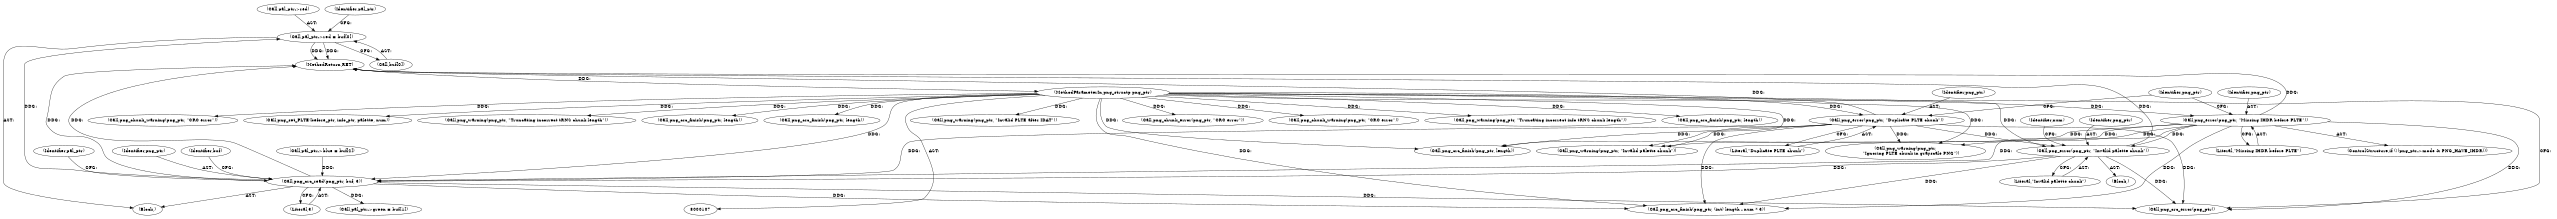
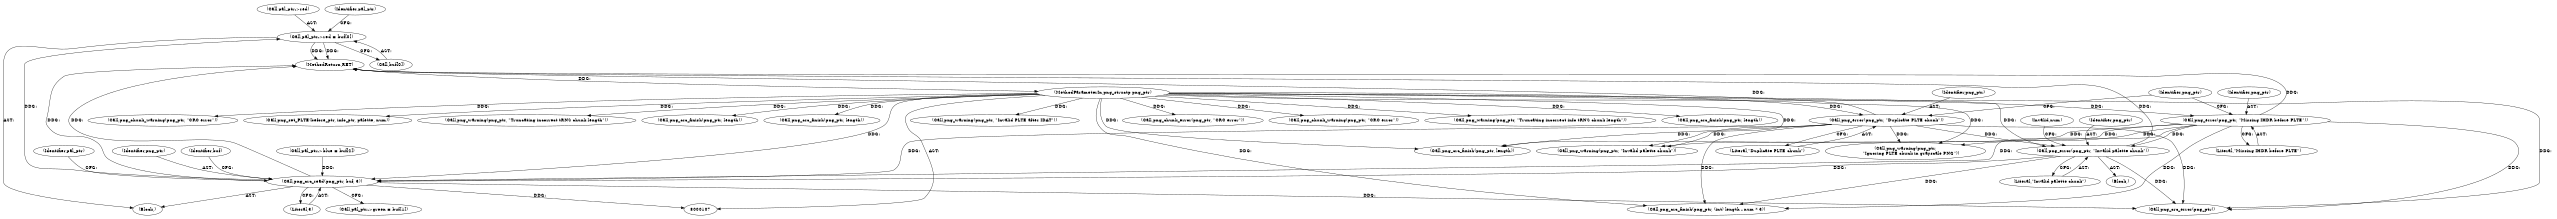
  digraph {
    n1 [label="(Call,pal_ptr->red = buf[0])"]
    n2 [label="(Block,)"]
    n3 [label="(Call,buf[0])"]
    n4 [label="(MethodReturn,RET)"]
    n5 [label="(MethodParameterIn,png_structp png_ptr)"]
    n6 [label="(Call,png_crc_read(png_ptr, buf, 3))"]
    n7 [label="(Literal,3)"]
    n8 [label="(Call,png_crc_finish(png_ptr, (int) length - num * 3))"]
    n9 [label="(Call,png_crc_error(png_ptr))"]
    n10 [label="(Call,pal_ptr->green = buf[1])"]
    n11 [label="(Call,pal_ptr->blue = buf[2])"]
    n12 [label="(Call,png_error(png_ptr, \"Invalid palette chunk\"))"]
    n13 [label="(Literal,\"Invalid palette chunk\")"]
    n14 [label="(Block,)"]
    n15 [label="(Call,png_error(png_ptr, \"Duplicate PLTE chunk\"))"]
    n16 [label="(Call,png_warning(png_ptr, \"Invalid palette chunk\"))"]
    n17 [label="(Call,png_warning(png_ptr,\n        \"Ignoring PLTE chunk in grayscale PNG\"))"]
    n18 [label="(Literal,\"Duplicate PLTE chunk\")"]
    n19 [label="(Call,png_crc_finish(png_ptr, length))"]
    n20 [label="(Call,png_error(png_ptr, \"Missing IHDR before PLTE\"))"]
    n21 [label="(Call,png_warning(png_ptr, \"Invalid PLTE after IDAT\"))"]
    n22 [label="(Call,png_chunk_error(png_ptr, \"CRC error\"))"]
    n23 [label="(Call,png_chunk_warning(png_ptr, \"CRC error\"))"]
    n24 [label="(Call,png_warning(png_ptr, \"Truncating incorrect info tRNS chunk length\"))"]
    n25 [label="(Call,png_crc_finish(png_ptr, length))"]
    n26 [label="(Call,png_chunk_warning(png_ptr, \"CRC error\"))"]
    n27 [label="(Call,png_set_PLTE(before_ptr, info_ptr, palette, num))"]
    n28 [label="(Call,png_warning(png_ptr, \"Truncating incorrect tRNS chunk length\"))"]
    n29 [label="(Call,png_crc_finish(png_ptr, length))"]
    n30 [label="(Call,png_crc_finish(png_ptr, length))"]
    n31 [label=8000107]
    n32 [label="(Literal,\"Missing IHDR before PLTE\")"]
-   n33 [label="(ControlStructure,if (!(png_ptr->mode & PNG_HAVE_IHDR)))"]
-   n34 [label="(Identifier,num)"]
+   n34 [label="(Invalid,num)"]
    n35 [label="(Identifier,png_ptr)"]
    n36 [label="(Identifier,png_ptr)"]
    n37 [label="(Identifier,pal_ptr)"]
    n38 [label="(Identifier,png_ptr)"]
    n39 [label="(Identifier,png_ptr)"]
    n40 [label="(Call,pal_ptr->red)"]
    n41 [label="(Identifier,pal_ptr)"]
    n42 [label="(Identifier,png_ptr)"]
    n43 [label="(Identifier,buf)"]
    n1 -> n2 [label="AST: "]
    n1 -> n3 [label="CFG: "]
    n1 -> n4 [label="DDG: "]
    n1 -> n4 [label="DDG: "]
    n3 -> n1 [label="AST: "]
    n4 -> n5 [label="DDG: "]
    n5 -> n6 [label="DDG: "]
    n5 -> n8 [label="DDG: "]
-   n5 -> n9 [label="CFG: "]
+   n5 -> n9 [label="DDG: "]
    n5 -> n12 [label="DDG: "]
    n5 -> n15 [label="DDG: "]
    n5 -> n16 [label="DDG: "]
    n5 -> n17 [label="DDG: "]
    n5 -> n19 [label="DDG: "]
    n5 -> n20 [label="DDG: "]
    n5 -> n21 [label="DDG: "]
    n5 -> n22 [label="DDG: "]
    n5 -> n23 [label="DDG: "]
    n5 -> n24 [label="DDG: "]
    n5 -> n25 [label="DDG: "]
    n5 -> n26 [label="DDG: "]
    n5 -> n27 [label="DDG: "]
    n5 -> n28 [label="DDG: "]
    n5 -> n29 [label="DDG: "]
    n5 -> n30 [label="DDG: "]
    n5 -> n31 [label="AST: "]
    n6 -> n1 [label="DDG: "]
    n6 -> n2 [label="AST: "]
    n6 -> n4 [label="DDG: "]
    n6 -> n4 [label="DDG: "]
    n6 -> n7 [label="CFG: "]
-   n6 -> n8 [label="DDG: "]
+   n6 -> n31 [label="DDG: "]
    n6 -> n9 [label="DDG: "]
-   n6 -> n10 [label="DDG: "]
+   n6 -> n10 [label="CFG: "]
    n7 -> n6 [label="AST: "]
    n11 -> n6 [label="DDG: "]
    n12 -> n4 [label="DDG: "]
    n12 -> n6 [label="DDG: "]
    n12 -> n8 [label="DDG: "]
    n12 -> n9 [label="DDG: "]
    n12 -> n13 [label="CFG: "]
    n12 -> n14 [label="AST: "]
    n13 -> n12 [label="AST: "]
    n15 -> n4 [label="DDG: "]
    n15 -> n6 [label="DDG: "]
    n15 -> n8 [label="DDG: "]
    n15 -> n9 [label="DDG: "]
    n15 -> n12 [label="DDG: "]
    n15 -> n16 [label="DDG: "]
    n15 -> n17 [label="DDG: "]
    n15 -> n18 [label="CFG: "]
    n15 -> n19 [label="DDG: "]
    n18 -> n15 [label="AST: "]
    n20 -> n4 [label="DDG: "]
    n20 -> n6 [label="DDG: "]
    n20 -> n8 [label="DDG: "]
    n20 -> n9 [label="DDG: "]
    n20 -> n12 [label="DDG: "]
    n20 -> n16 [label="DDG: "]
    n20 -> n17 [label="DDG: "]
    n20 -> n19 [label="DDG: "]
    n20 -> n32 [label="CFG: "]
-   n20 -> n33 [label="AST: "]
    n32 -> n20 [label="AST: "]
    n34 -> n12 [label="CFG: "]
    n35 -> n15 [label="CFG: "]
    n35 -> n20 [label="CFG: "]
    n36 -> n20 [label="AST: "]
    n37 -> n6 [label="CFG: "]
    n38 -> n6 [label="AST: "]
    n39 -> n12 [label="AST: "]
    n40 -> n1 [label="AST: "]
    n41 -> n1 [label="CFG: "]
    n42 -> n15 [label="AST: "]
    n43 -> n6 [label="CFG: "]
  }
